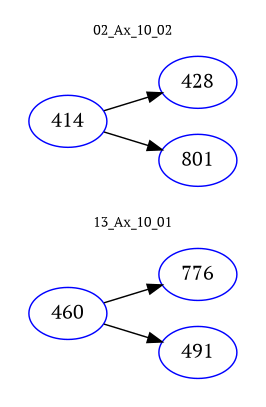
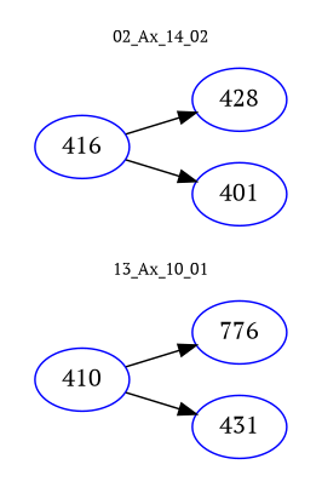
  digraph {
    fontname="PT Serif"
    rankdir=LR
    node [color=blue fontname="PT Serif"]
    edge [color=black fontname="PT Serif"]
-   n1 [label=460]
-   n2 [label=491]
+   n1 [label=410]
+   n2 [label=431]
    n3 [label=776]
-   n4 [label=414]
-   n5 [label=801]
+   n4 [label=416]
+   n5 [label=401]
    n6 [label=428]
    subgraph cluster_1 {
      color=white
      fontsize=10
      label="13_Ax_10_01"
      n1
      n2
      n3
    }
    subgraph cluster_2 {
      color=white
      fontsize=10
-     label="02_Ax_10_02"
+     label="02_Ax_14_02"
      n4
      n5
      n6
    }
    n1 -> n2
    n1 -> n3
    n4 -> n5
    n4 -> n6
  }
